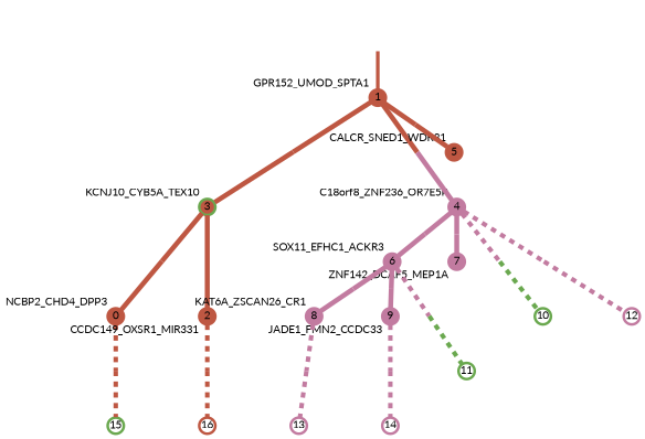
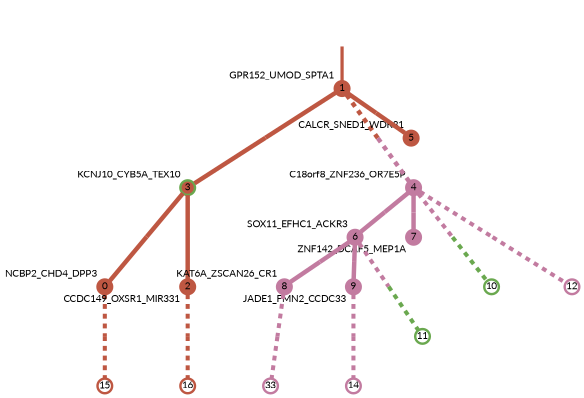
  strict digraph {
    forcelabels=true
    nodesep=0.7
    rankdir=TB
    ranksep=0.6
    splines=false
    node [color="#c27ba0ff" fillcolor="#c27ba0ff" fixedsize=true fontname=Lato fontsize="12pt" penwidth=3 shape=circle style=filled]
    edge [arrowsize=0 color="#c27ba0ff;0.5:#c27ba0ff" minlen=2.0 penwidth=5.5 style=solid]
    0 [color="#be5742ff" fillcolor="#be5742ff" height=0.25 xlabel=NCBP2_CHD4_DPP3]
-   15 [color="#6aa84fff" fillcolor="#be5742ff" height=0.25 style=solid]
+   15 [color="#be5742ff" fillcolor="#be5742ff" height=0.25 style=solid]
    1 [color="#be5742ff" fillcolor="#be5742ff" height=0.25 xlabel=GPR152_UMOD_SPTA1]
    3 [color="#6aa84fff" fillcolor="#be5742ff" height=0.25 xlabel=KCNJ10_CYB5A_TEX10]
    4 [height=0.25 xlabel=C18orf8_ZNF236_OR7E5P]
    5 [color="#be5742ff" fillcolor="#be5742ff" height=0.25 xlabel=CALCR_SNED1_WDR81]
    2 [color="#be5742ff" fillcolor="#be5742ff" height=0.25 xlabel=CCDC149_OXSR1_MIR331]
    6 [height=0.25 xlabel=SOX11_EFHC1_ACKR3]
    7 [height=0.25 xlabel=ZNF142_DCAF5_MEP1A]
    10 [color="#6aa84fff" fillcolor="#6aa84fff" height=0.25 style=solid]
    12 [height=0.25 style=solid]
    16 [color="#be5742ff" fillcolor="#be5742ff" height=0.25 style=solid]
    8 [height=0.25 xlabel=KAT6A_ZSCAN26_CR1]
    9 [height=0.25 xlabel=JADE1_FMN2_CCDC33]
    11 [color="#6aa84fff" fillcolor="#6aa84fff" height=0.25 style=solid]
-   13 [height=0.25 style=solid]
+   13 [height=0.25 style=solid label=33]
    14 [height=0.25 style=solid]
    normal [style=invis xlabel=GPR152_UMOD_SPTA1 color="" fillcolor="" fixedsize="" fontname="" fontsize="" shape=""]
    0 -> 15 [color="#be5742ff;0.5:#be5742ff" penwidth=5 style=dashed]
    1 -> 3 [color="#be5742ff;0.5:#be5742ff"]
-   1 -> 4 [color="#be5742ff;0.5:#c27ba0ff"]
+   1 -> 4 [color="#be5742ff;0.5:#c27ba0ff" style=dashed]
    1 -> 5 [color="#be5742ff;0.5:#be5742ff" minlen=1.7999998331069946]
    3 -> 0 [color="#be5742ff;0.5:#be5742ff"]
    3 -> 2 [color="#be5742ff;0.5:#be5742ff"]
    4 -> 6 [minlen=1.7999998331069946]
    4 -> 7 [minlen=1.7999998331069946]
    4 -> 10 [color="#c27ba0ff;0.5:#6aa84fff" penwidth=5 style=dashed]
    4 -> 12 [penwidth=5 style=dashed]
    2 -> 16 [color="#be5742ff;0.5:#be5742ff" penwidth=5 style=dashed]
    6 -> 8 [minlen=1.5999999046325684]
    6 -> 9 [minlen=1.0]
    6 -> 11 [color="#c27ba0ff;0.5:#6aa84fff" penwidth=5 style=dashed]
    8 -> 13 [penwidth=5 style=dashed]
    9 -> 14 [penwidth=5 style=dashed]
    normal -> 1 [color="#be5742ff" penwidth=4 minlen=""]
  }
